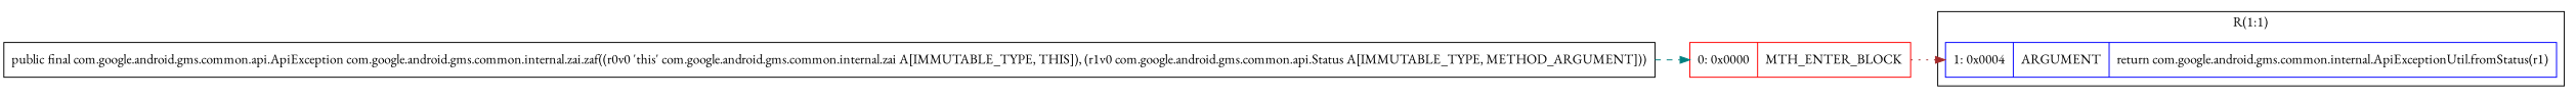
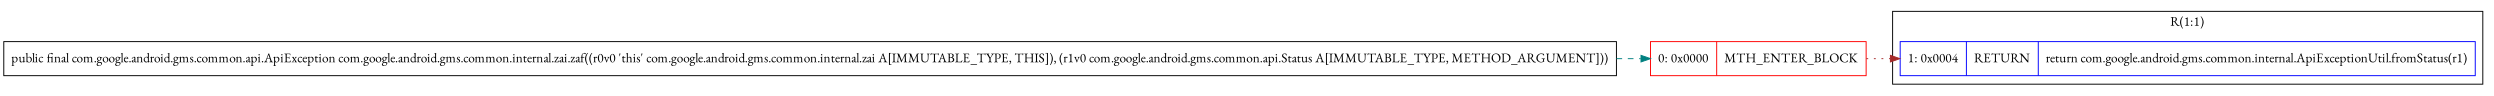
  digraph {
    rankdir=LR
    fontname="EB Garamond"
    node [shape=record fontname="EB Garamond"]
    edge [fontname="EB Garamond"]
-   n1 [color=blue label="{1\:\ 0x0004|ARGUMENT\l|return com.google.android.gms.common.internal.ApiExceptionUtil.fromStatus(r1)\l}"]
+   n1 [color=blue label="{1\:\ 0x0004|RETURN\l|return com.google.android.gms.common.internal.ApiExceptionUtil.fromStatus(r1)\l}"]
    n2 [color=red label="{0\:\ 0x0000|MTH_ENTER_BLOCK\l}"]
    n3 [label="{public final com.google.android.gms.common.api.ApiException com.google.android.gms.common.internal.zai.zaf((r0v0 'this' com.google.android.gms.common.internal.zai A[IMMUTABLE_TYPE, THIS]), (r1v0 com.google.android.gms.common.api.Status A[IMMUTABLE_TYPE, METHOD_ARGUMENT])) }"]
    subgraph cluster_1 {
      label="R(1:1)"
      n1
    }
    n2 -> n1 [color=brown style=dotted]
    n3 -> n2 [color=teal style=dashed]
  }
